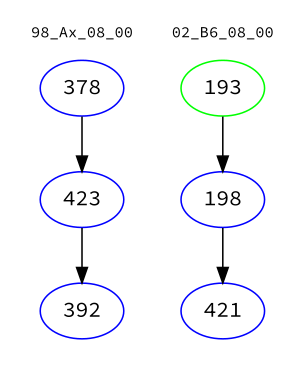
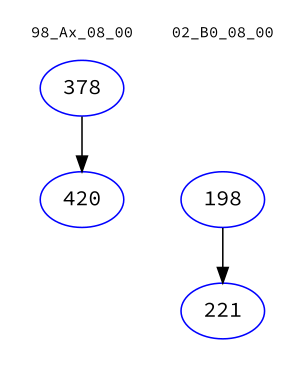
  digraph {
    fontname="Source Code Pro"
    node [color=blue fontname="Source Code Pro"]
    edge [color=black fontname="Source Code Pro"]
    n1 [label=378]
-   n2 [label=423]
-   n3 [label=392]
-   n4 [color=green label=193]
+   n2 [label=420]
    n5 [label=198]
-   n6 [label=421]
+   n6 [label=221]
    subgraph cluster_1 {
      color=white
      fontsize=10
      label="98_Ax_08_00"
      n1
      n2
-     n3
    }
    subgraph cluster_2 {
      color=white
      fontsize=10
-     label="02_B6_08_00"
-     n4
+     label="02_B0_08_00"
      n5
      n6
    }
    n1 -> n2
-   n2 -> n3
-   n4 -> n5
    n5 -> n6
  }
